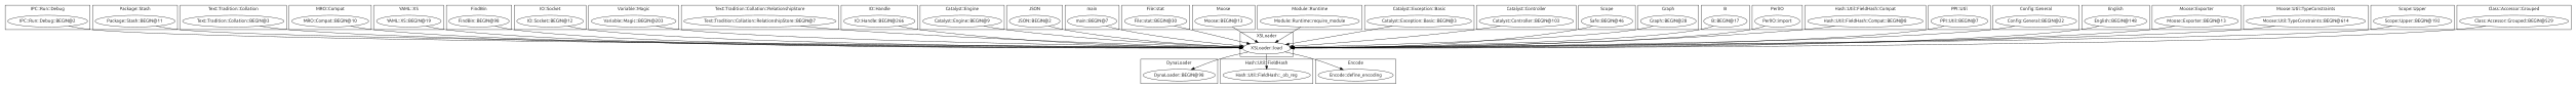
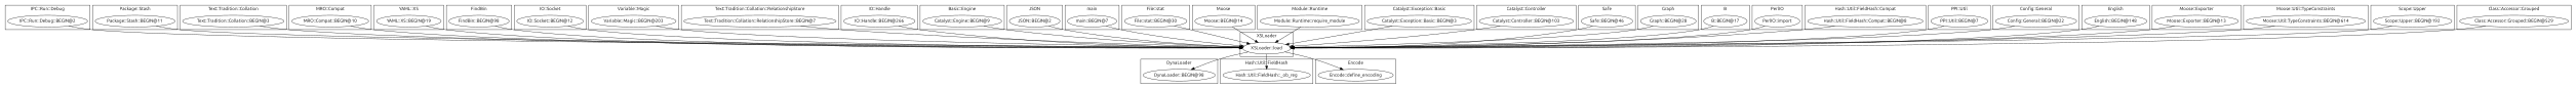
  digraph {
    fontname=Ubuntu
    node [fontname=Ubuntu]
    edge [fontname=Ubuntu]
    "IPC::Run::Debug::BEGIN@2"
    "Package::Stash::BEGIN@11"
    "Text::Tradition::Collation::BEGIN@3"
    "MRO::Compat::BEGIN@10"
    "DynaLoader::BEGIN@98"
    "YAML::XS::BEGIN@19"
    "FindBin::BEGIN@98"
    "IO::Socket::BEGIN@12"
    "Variable::Magic::BEGIN@203"
    "Text::Tradition::Collation::RelationshipStore::BEGIN@7"
    "XSLoader::load"
    "IO::Handle::BEGIN@266"
    "Catalyst::Engine::BEGIN@9"
    "JSON::BEGIN@2"
    "main::BEGIN@7"
    "File::stat::BEGIN@30"
-   "Moose::BEGIN@13"
+   "Moose::BEGIN@13" [label="Moose::BEGIN@14"]
    "Module::Runtime::require_module"
    "Catalyst::Exception::Basic::BEGIN@3"
    "Catalyst::Controller::BEGIN@103"
    "Safe::BEGIN@46"
    "Hash::Util::FieldHash::_ob_reg"
    "Graph::BEGIN@28"
    "B::BEGIN@17"
    "PerlIO::import"
    "Hash::Util::FieldHash::Compat::BEGIN@8"
    "PPI::Util::BEGIN@7"
    "Encode::define_encoding"
    "Config::General::BEGIN@22"
    "English::BEGIN@148"
    "Moose::Exporter::BEGIN@13"
    "Moose::Util::TypeConstraints::BEGIN@614"
    n33 [label="Scope::Upper::BEGIN@192"]
    "Class::Accessor::Grouped::BEGIN@529"
    subgraph cluster_1 {
      label="IPC::Run::Debug"
      "IPC::Run::Debug::BEGIN@2"
    }
    subgraph cluster_2 {
      label="Package::Stash"
      "Package::Stash::BEGIN@11"
    }
    subgraph cluster_3 {
      label="Text::Tradition::Collation"
      "Text::Tradition::Collation::BEGIN@3"
    }
    subgraph cluster_4 {
      label="MRO::Compat"
      "MRO::Compat::BEGIN@10"
    }
    subgraph cluster_5 {
      label=DynaLoader
      "DynaLoader::BEGIN@98"
    }
    subgraph cluster_6 {
      label="YAML::XS"
      "YAML::XS::BEGIN@19"
    }
    subgraph cluster_7 {
      label=FindBin
      "FindBin::BEGIN@98"
    }
    subgraph cluster_8 {
      label="IO::Socket"
      "IO::Socket::BEGIN@12"
    }
    subgraph cluster_9 {
      label="Variable::Magic"
      "Variable::Magic::BEGIN@203"
    }
    subgraph cluster_10 {
      label="Text::Tradition::Collation::RelationshipStore"
      "Text::Tradition::Collation::RelationshipStore::BEGIN@7"
    }
    subgraph cluster_11 {
      label=XSLoader
      "XSLoader::load"
    }
    subgraph cluster_12 {
      label="IO::Handle"
      "IO::Handle::BEGIN@266"
    }
    subgraph cluster_13 {
-     label="Catalyst::Engine"
+     label="Basic::Engine"
      "Catalyst::Engine::BEGIN@9"
    }
    subgraph cluster_14 {
      label=JSON
      "JSON::BEGIN@2"
    }
    subgraph cluster_15 {
      label=main
      "main::BEGIN@7"
    }
    subgraph cluster_16 {
      label="File::stat"
      "File::stat::BEGIN@30"
    }
    subgraph cluster_17 {
      label=Moose
      "Moose::BEGIN@13"
    }
    subgraph cluster_18 {
      label="Module::Runtime"
      "Module::Runtime::require_module"
    }
    subgraph cluster_19 {
      label="Catalyst::Exception::Basic"
      "Catalyst::Exception::Basic::BEGIN@3"
    }
    subgraph cluster_20 {
      label="Catalyst::Controller"
      "Catalyst::Controller::BEGIN@103"
    }
    subgraph cluster_21 {
-     label=Scope
+     label=Safe
      "Safe::BEGIN@46"
    }
    subgraph cluster_22 {
      label="Hash::Util::FieldHash"
      "Hash::Util::FieldHash::_ob_reg"
    }
    subgraph cluster_23 {
      label="Graph"
      "Graph::BEGIN@28"
    }
    subgraph cluster_24 {
      label=B
      "B::BEGIN@17"
    }
    subgraph cluster_25 {
      label=PerlIO
      "PerlIO::import"
    }
    subgraph cluster_26 {
      label="Hash::Util::FieldHash::Compat"
      "Hash::Util::FieldHash::Compat::BEGIN@8"
    }
    subgraph cluster_27 {
      label="PPI::Util"
      "PPI::Util::BEGIN@7"
    }
    subgraph cluster_28 {
      label=Encode
      "Encode::define_encoding"
    }
    subgraph cluster_29 {
      label="Config::General"
      "Config::General::BEGIN@22"
    }
    subgraph cluster_30 {
      label=English
      "English::BEGIN@148"
    }
    subgraph cluster_31 {
      label="Moose::Exporter"
      "Moose::Exporter::BEGIN@13"
    }
    subgraph cluster_32 {
      label="Moose::Util::TypeConstraints"
      "Moose::Util::TypeConstraints::BEGIN@614"
    }
    subgraph cluster_33 {
      label="Scope::Upper"
      n33
    }
    subgraph cluster_34 {
      label="Class::Accessor::Grouped"
      "Class::Accessor::Grouped::BEGIN@529"
    }
    "IPC::Run::Debug::BEGIN@2" -> "XSLoader::load"
    "Package::Stash::BEGIN@11" -> "XSLoader::load"
    "Text::Tradition::Collation::BEGIN@3" -> "XSLoader::load"
    "MRO::Compat::BEGIN@10" -> "XSLoader::load"
    "YAML::XS::BEGIN@19" -> "XSLoader::load"
    "FindBin::BEGIN@98" -> "XSLoader::load"
    "IO::Socket::BEGIN@12" -> "XSLoader::load"
    "Variable::Magic::BEGIN@203" -> "XSLoader::load"
    "Text::Tradition::Collation::RelationshipStore::BEGIN@7" -> "XSLoader::load"
    "XSLoader::load" -> "DynaLoader::BEGIN@98"
    "XSLoader::load" -> "Hash::Util::FieldHash::_ob_reg"
    "XSLoader::load" -> "Encode::define_encoding"
    "IO::Handle::BEGIN@266" -> "XSLoader::load"
    "Catalyst::Engine::BEGIN@9" -> "XSLoader::load"
    "JSON::BEGIN@2" -> "XSLoader::load"
    "main::BEGIN@7" -> "XSLoader::load"
    "File::stat::BEGIN@30" -> "XSLoader::load"
    "Moose::BEGIN@13" -> "XSLoader::load"
    "Module::Runtime::require_module" -> "XSLoader::load"
    "Catalyst::Exception::Basic::BEGIN@3" -> "XSLoader::load"
    "Catalyst::Controller::BEGIN@103" -> "XSLoader::load"
    "Safe::BEGIN@46" -> "XSLoader::load"
    "Graph::BEGIN@28" -> "XSLoader::load"
    "B::BEGIN@17" -> "XSLoader::load"
    "PerlIO::import" -> "XSLoader::load"
    "Hash::Util::FieldHash::Compat::BEGIN@8" -> "XSLoader::load"
    "PPI::Util::BEGIN@7" -> "XSLoader::load"
    "Config::General::BEGIN@22" -> "XSLoader::load"
    "English::BEGIN@148" -> "XSLoader::load"
    "Moose::Exporter::BEGIN@13" -> "XSLoader::load"
    "Moose::Util::TypeConstraints::BEGIN@614" -> "XSLoader::load"
    n33 -> "XSLoader::load"
    "Class::Accessor::Grouped::BEGIN@529" -> "XSLoader::load"
  }
